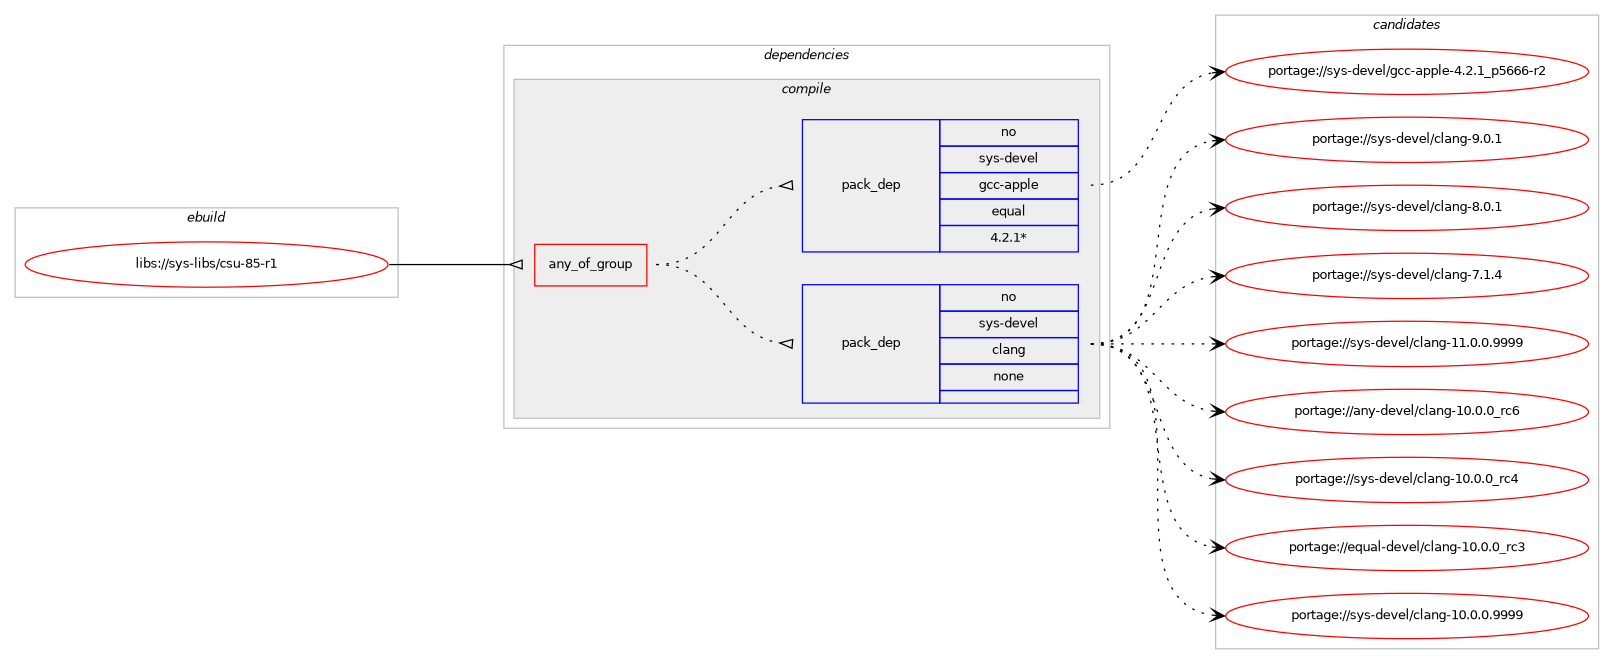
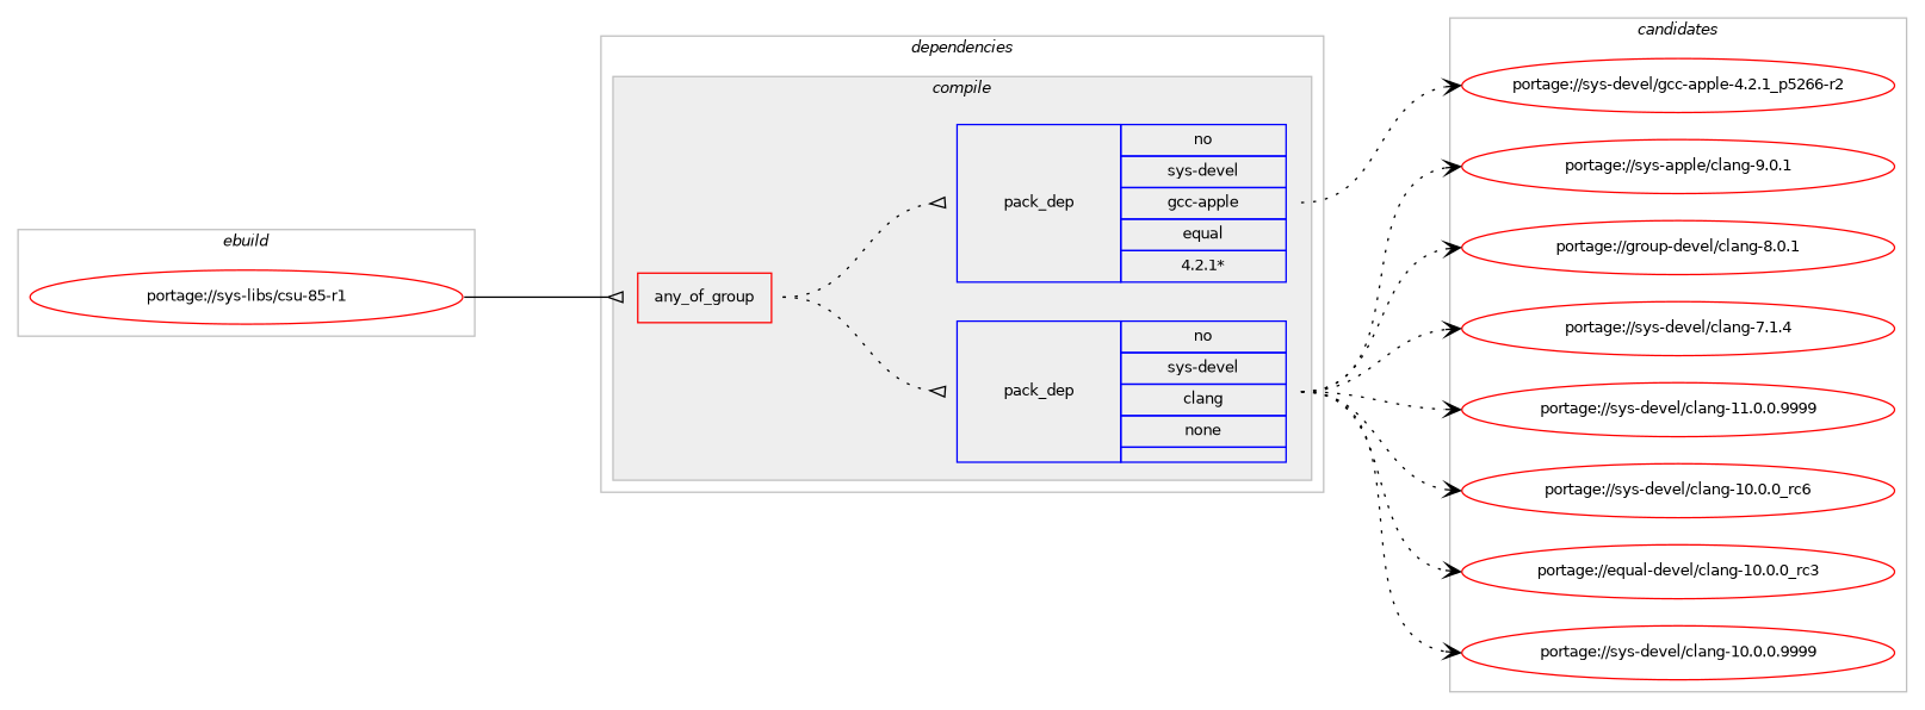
  digraph {
    compound=true
    concentrate=true
    fontname=Helvetica
    fontsize=10
    newrank=true
    rankdir=LR
    ranksep=1.5
    node [color=red fontname=Helvetica fontsize=10]
    edge [arrowhead=vee headport=w style=dotted tailport=e weight=100]
-   n1 [label="libs://sys-libs/csu-85-r1" width=4]
+   n1 [label="portage://sys-libs/csu-85-r1" width=4]
    n2 [color=blue label=<<TABLE BORDER="0" CELLBORDER="1" CELLSPACING="0" CELLPADDING="4" WIDTH="220"><TR><TD ROWSPAN="6" CELLPADDING="30">pack_dep</TD></TR><TR><TD WIDTH="110">no</TD></TR><TR><TD>sys-devel</TD></TR><TR><TD>clang</TD></TR><TR><TD>none</TD></TR><TR><TD></TD></TR></TABLE>> shape=none]
    n3 [color=blue label=<<TABLE BORDER="0" CELLBORDER="1" CELLSPACING="0" CELLPADDING="4" WIDTH="220"><TR><TD ROWSPAN="6" CELLPADDING="30">pack_dep</TD></TR><TR><TD WIDTH="110">no</TD></TR><TR><TD>sys-devel</TD></TR><TR><TD>gcc-apple</TD></TR><TR><TD>equal</TD></TR><TR><TD>4.2.1*</TD></TR></TABLE>> shape=none]
    n4 [label=<<TABLE BORDER="0" CELLBORDER="1" CELLSPACING="0" CELLPADDING="4"><TR><TD CELLPADDING="10">any_of_group</TD></TR></TABLE>> shape=none]
-   n5 [label="portage://sys-devel/clang-9.0.1" width=4]
-   n6 [label="portage://sys-devel/clang-8.0.1" width=4]
+   n5 [label="portage://sys-apple/clang-9.0.1" width=4]
+   n6 [label="portage://group-devel/clang-8.0.1" width=4]
    n7 [label="portage://sys-devel/clang-7.1.4" width=4]
    n8 [label="portage://sys-devel/clang-11.0.0.9999" width=4]
-   n9 [label="portage://any-devel/clang-10.0.0_rc6" width=4]
-   n10 [label="portage://sys-devel/clang-10.0.0_rc4" width=4]
+   n9 [label="portage://sys-devel/clang-10.0.0_rc6" width=4]
    n11 [label="portage://equal-devel/clang-10.0.0_rc3" width=4]
    n12 [label="portage://sys-devel/clang-10.0.0.9999" width=4]
-   n13 [label="portage://sys-devel/gcc-apple-4.2.1_p5666-r2" width=4]
+   n13 [label="portage://sys-devel/gcc-apple-4.2.1_p5266-r2" width=4]
    subgraph cluster_1 {
      color=gray
      label=<<i>ebuild</i>>
      rank=same
      n1
    }
    subgraph cluster_2 {
      color=gray
      label=<<i>dependencies</i>>
      subgraph cluster_3 {
        color=gray
        fillcolor="#eeeeee"
        label=<<i>compile</i>>
        style=filled
        subgraph sub_4 {
          color=gray
          fillcolor="#eeeeee"
          label=<<i>compile</i>>
          style=filled
          n4
          subgraph sub_5 {
            color=gray
            fillcolor="#eeeeee"
            label=<<i>compile</i>>
            style=filled
            n2
          }
          subgraph sub_6 {
            color=gray
            fillcolor="#eeeeee"
            label=<<i>compile</i>>
            style=filled
            n3
          }
        }
      }
      subgraph cluster_7 {
        color=gray
        fillcolor="#eeeeee"
        label=<<i>compile and run</i>>
        style=filled
      }
      subgraph cluster_8 {
        color=gray
        fillcolor="#eeeeee"
        label=<<i>run</i>>
        style=filled
      }
    }
    subgraph cluster_9 {
      color=gray
      label=<<i>candidates</i>>
      rank=same
      subgraph sub_10 {
        color=black
        label=<<i>candidates</i>>
        nodesep=1
        rank=same
        n5
        n6
        n7
        n8
        n9
-       n10
        n11
        n12
      }
      subgraph sub_11 {
        color=black
        label=<<i>candidates</i>>
        nodesep=1
        rank=same
        n13
      }
    }
    n1 -> n4 [arrowhead=oinv style=solid weight=20]
    n2 -> n5
    n2 -> n6
    n2 -> n7
    n2 -> n8
    n2 -> n9
-   n2 -> n10
    n2 -> n11
    n2 -> n12
    n3 -> n13
    n4 -> n2 [arrowhead=oinv weight=20]
    n4 -> n3 [arrowhead=oinv weight=20]
  }
